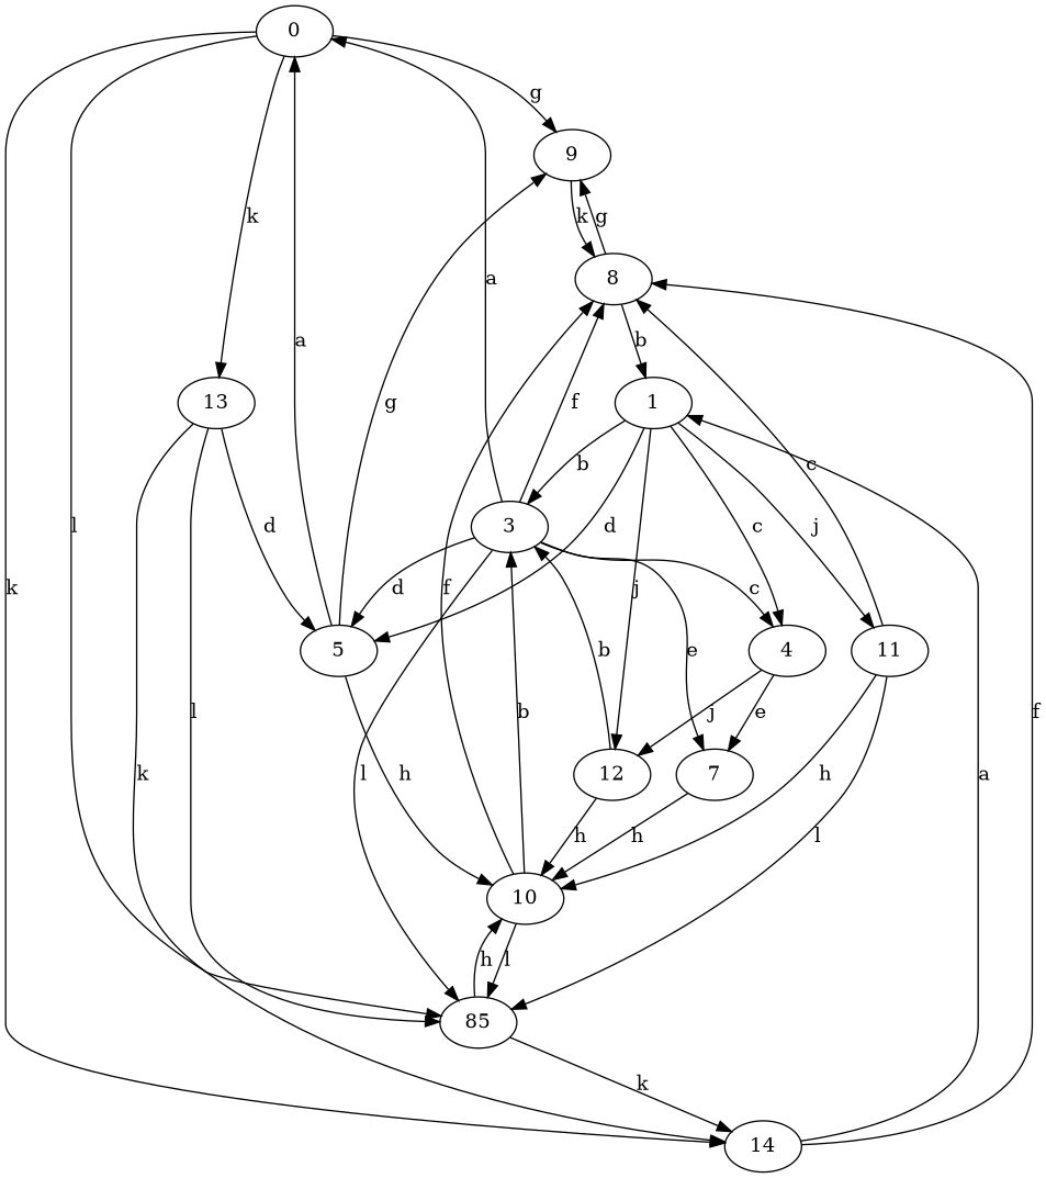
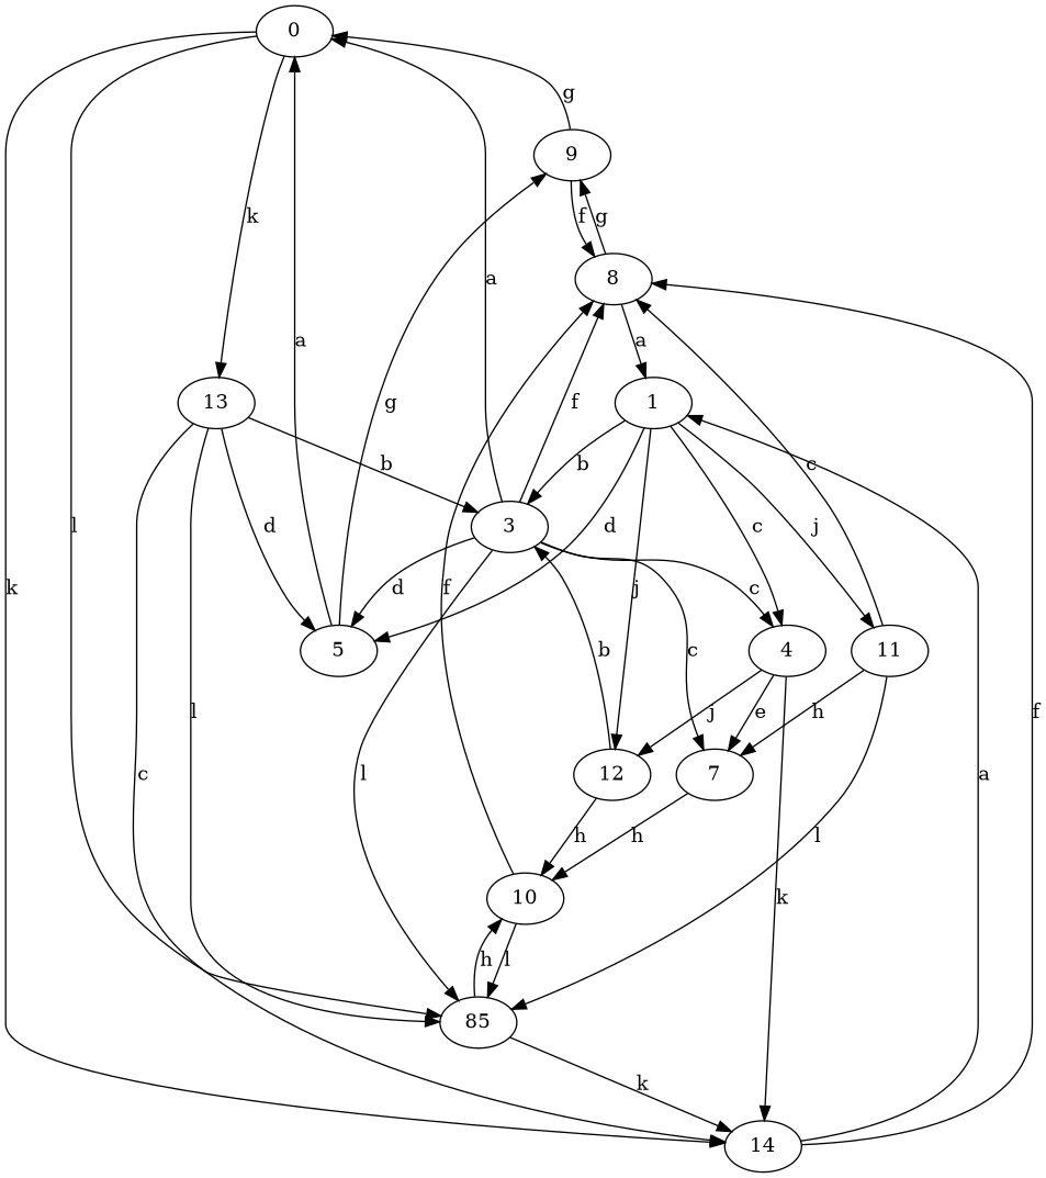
  strict digraph {
    0
    9
    13
    14
    n5 [label=85]
    8
    3
    5
    1
    10
    4
    11
    12
    7
-   0 -> 9 [label=g]
+   9 -> 0 [label=g]
    0 -> 13 [label=k]
    0 -> 14 [label=k]
    0 -> n5 [label=l]
-   9 -> 8 [label=k]
-   13 -> 14 [label=k]
+   9 -> 8 [label=f]
+   13 -> 14 [label=c]
    13 -> n5 [label=l]
-   10 -> 3 [label=b]
+   13 -> 3 [label=b]
    13 -> 5 [label=d]
    14 -> 8 [label=f]
    14 -> 1 [label=a]
    n5 -> 14 [label=k]
    n5 -> 10 [label=h]
    8 -> 9 [label=g]
-   8 -> 1 [label=b]
+   8 -> 1 [label=a]
    3 -> 0 [label=a]
    3 -> n5 [label=l]
    3 -> 8 [label=f]
    3 -> 5 [label=d]
    3 -> 4 [label=c]
-   3 -> 7 [label=e]
+   3 -> 7 [label=c]
    5 -> 0 [label=a]
    5 -> 9 [label=g]
-   5 -> 10 [label=h]
    1 -> 3 [label=b]
    1 -> 5 [label=d]
    1 -> 4 [label=c]
    1 -> 11 [label=j]
    1 -> 12 [label=j]
    10 -> n5 [label=l]
    10 -> 8 [label=f]
+   4 -> 14 [label=k]
    4 -> 12 [label=j]
    4 -> 7 [label=e]
    11 -> n5 [label=l]
    11 -> 8 [label=c]
-   11 -> 10 [label=h]
+   11 -> 7 [label=h]
    12 -> 3 [label=b]
    12 -> 10 [label=h]
    7 -> 10 [label=h]
  }
